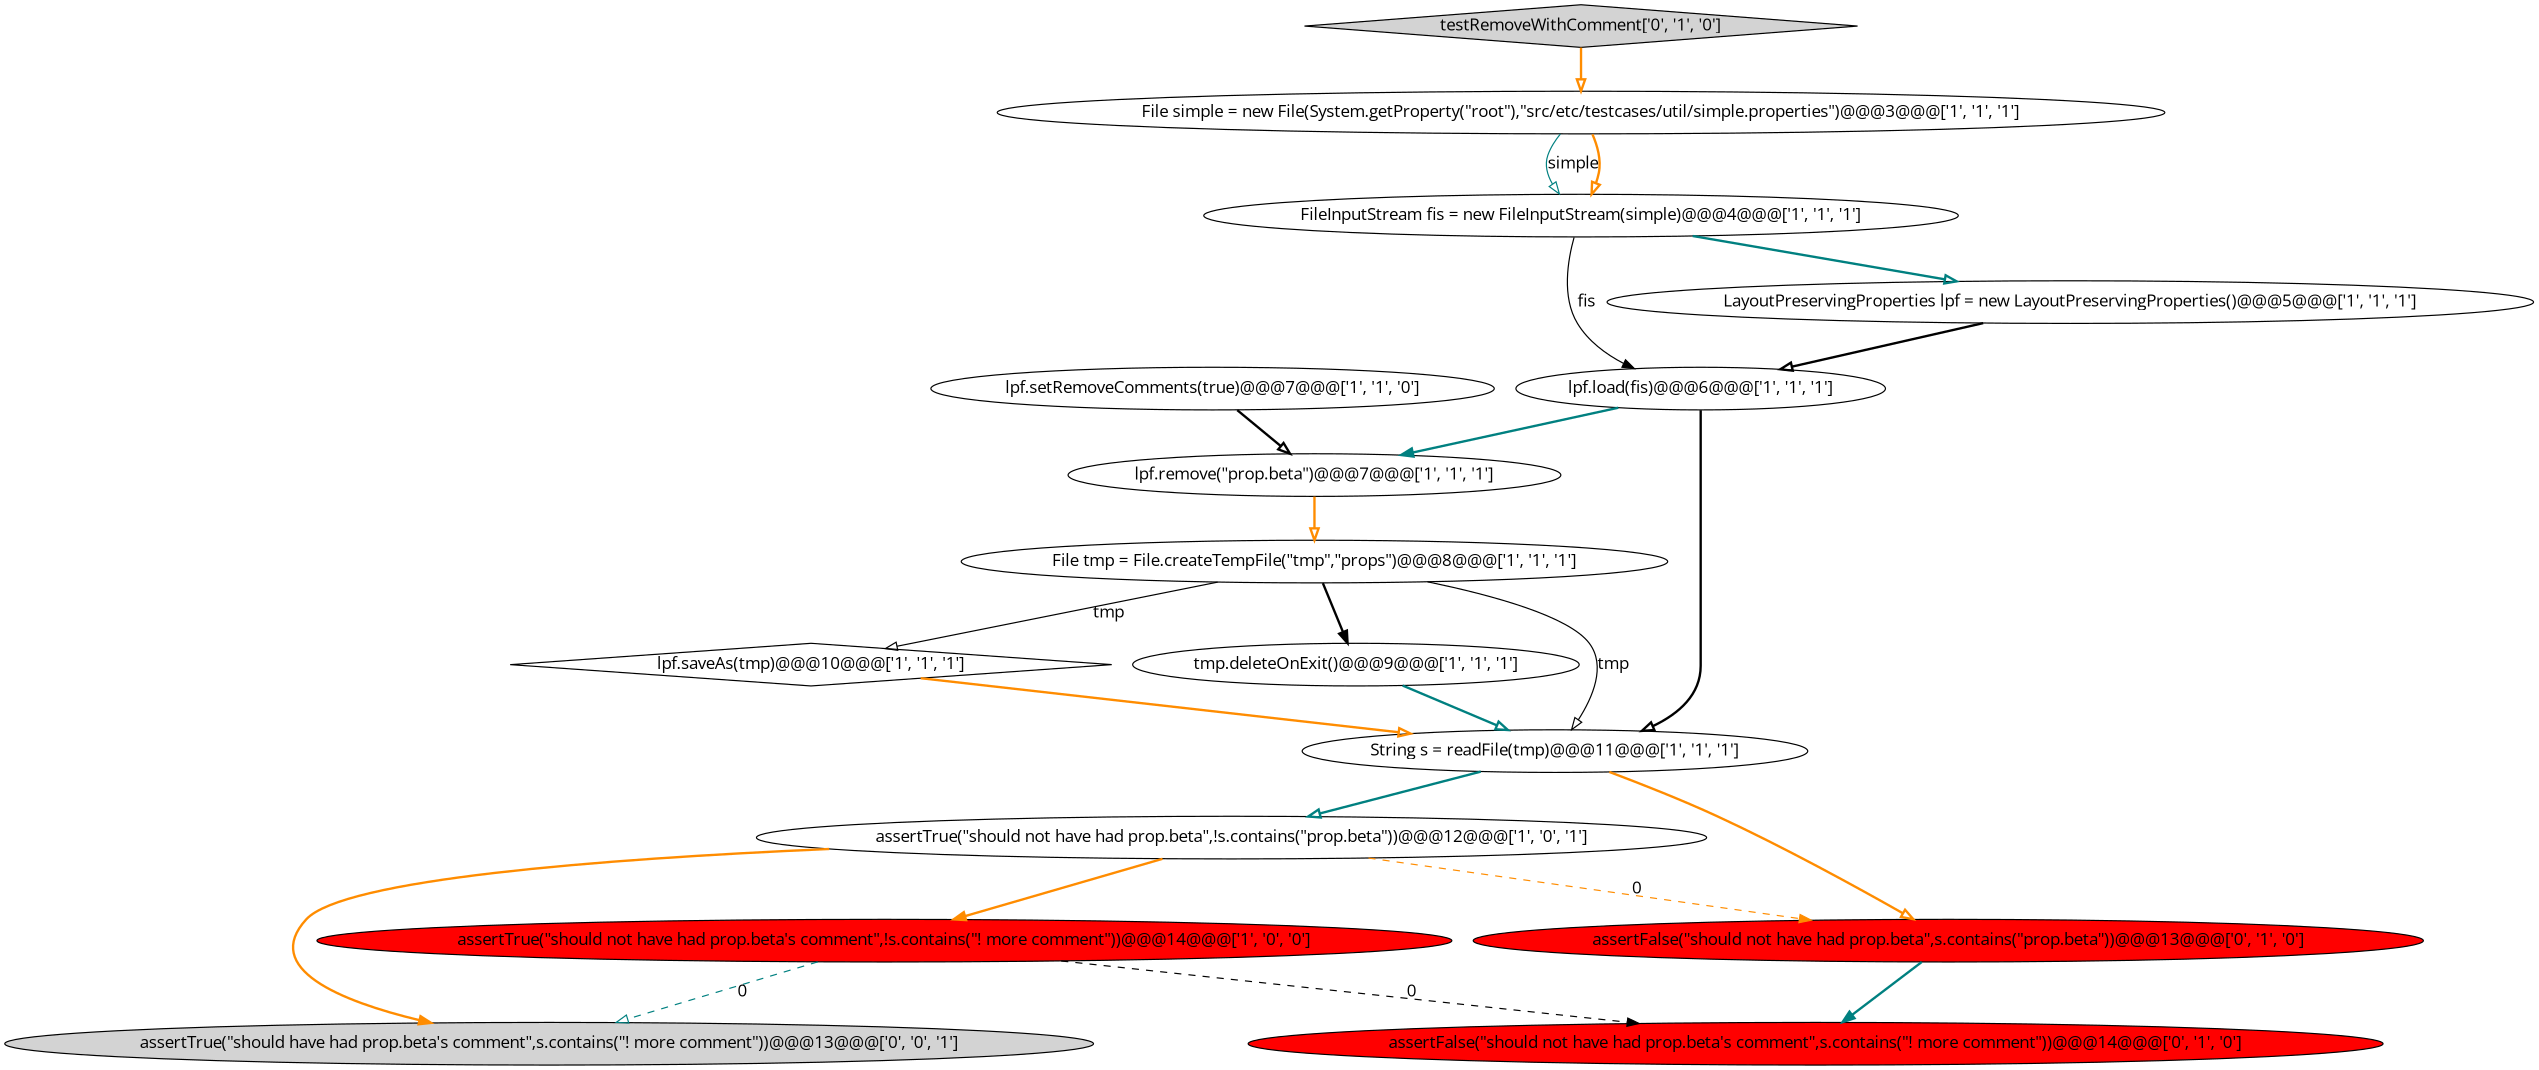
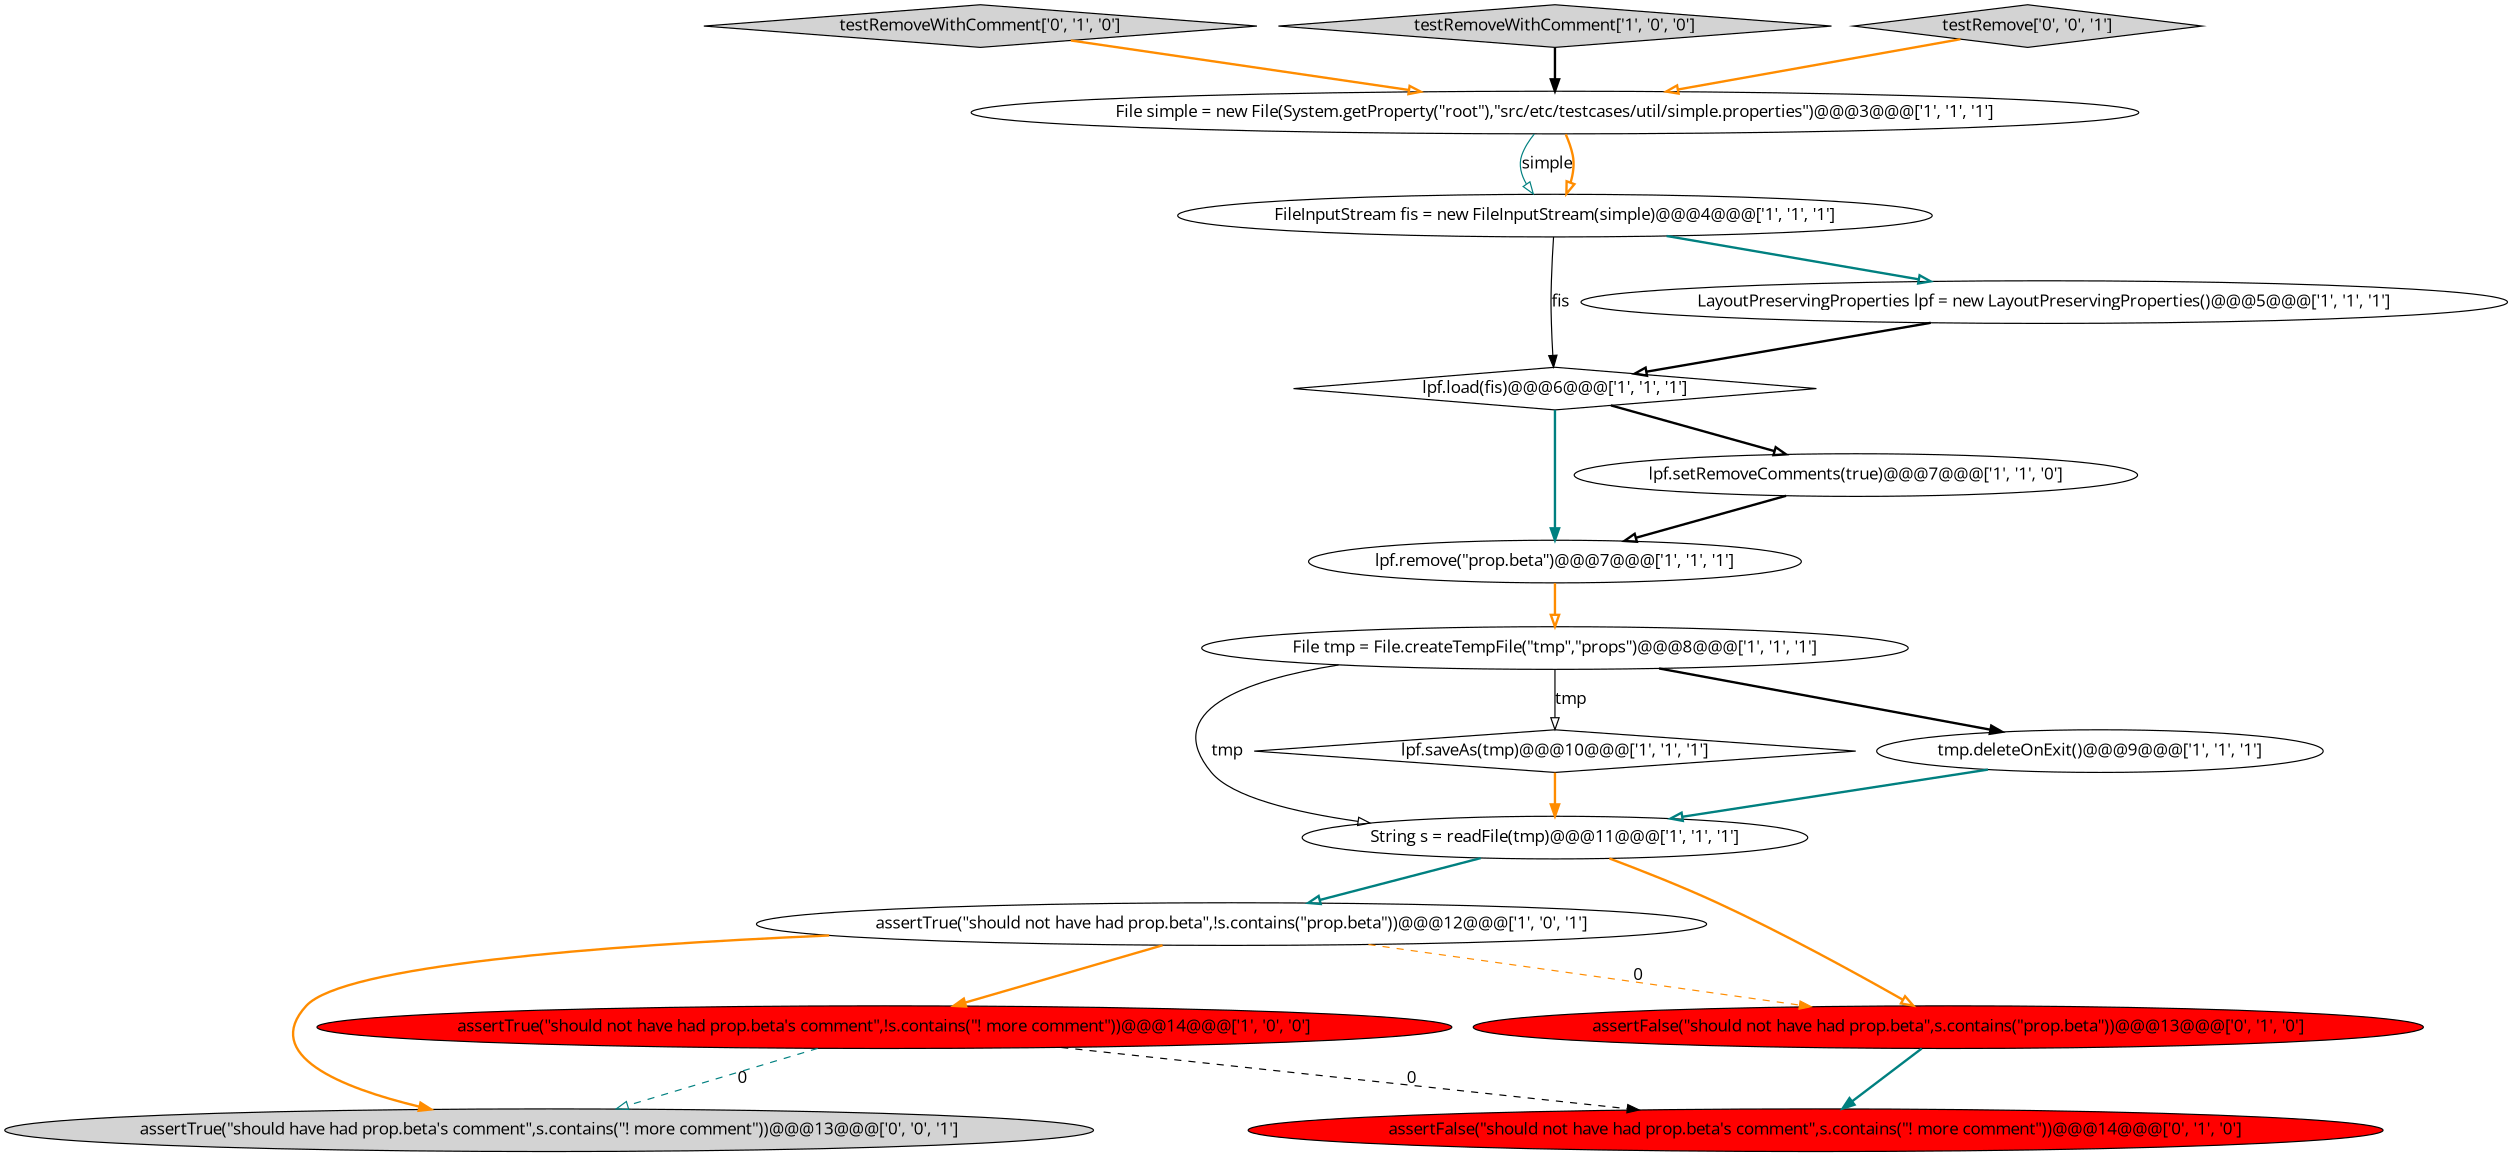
  digraph {
    fontname="Open Sans"
    node [fillcolor=white fontname="Open Sans" shape=ellipse style=filled]
    edge [arrowhead=onormal color=black fontname="Open Sans" style=bold]
    n1 [label="File tmp = File.createTempFile(\"tmp\",\"props\")@@@8@@@['1', '1', '1']"]
    n2 [label="String s = readFile(tmp)@@@11@@@['1', '1', '1']"]
    n3 [label="lpf.saveAs(tmp)@@@10@@@['1', '1', '1']" shape=diamond]
    n4 [label="tmp.deleteOnExit()@@@9@@@['1', '1', '1']"]
    n5 [label="assertTrue(\"should not have had prop.beta\",!s.contains(\"prop.beta\"))@@@12@@@['1', '0', '1']"]
    n6 [fillcolor=red label="assertFalse(\"should not have had prop.beta\",s.contains(\"prop.beta\"))@@@13@@@['0', '1', '0']"]
-   n7 [label="lpf.load(fis)@@@6@@@['1', '1', '1']"]
+   n7 [label="lpf.load(fis)@@@6@@@['1', '1', '1']" shape=diamond]
    n8 [label="lpf.remove(\"prop.beta\")@@@7@@@['1', '1', '1']"]
    n9 [label="lpf.setRemoveComments(true)@@@7@@@['1', '1', '0']"]
    n10 [fillcolor=red label="assertTrue(\"should not have had prop.beta's comment\",!s.contains(\"! more comment\"))@@@14@@@['1', '0', '0']"]
    n11 [fillcolor=lightgray label="assertTrue(\"should have had prop.beta's comment\",s.contains(\"! more comment\"))@@@13@@@['0', '0', '1']"]
    n12 [fillcolor=red label="assertFalse(\"should not have had prop.beta's comment\",s.contains(\"! more comment\"))@@@14@@@['0', '1', '0']"]
    n13 [fillcolor=lightgray label="testRemoveWithComment['0', '1', '0']" shape=diamond]
    n14 [label="File simple = new File(System.getProperty(\"root\"),\"src/etc/testcases/util/simple.properties\")@@@3@@@['1', '1', '1']"]
    n15 [label="FileInputStream fis = new FileInputStream(simple)@@@4@@@['1', '1', '1']"]
    n16 [label="LayoutPreservingProperties lpf = new LayoutPreservingProperties()@@@5@@@['1', '1', '1']"]
+   n17 [fillcolor=lightgray label="testRemoveWithComment['1', '0', '0']" shape=diamond]
+   n18 [fillcolor=lightgray label="testRemove['0', '0', '1']" shape=diamond]
    n1 -> n2 [label=tmp style=solid]
    n1 -> n3 [label=tmp style=solid]
    n1 -> n4 [arrowhead=normal]
    n2 -> n5 [color=teal]
    n2 -> n6 [color=darkorange]
-   n3 -> n2 [color=darkorange]
+   n3 -> n2 [arrowhead=normal color=darkorange]
    n4 -> n2 [color=teal]
    n5 -> n6 [arrowhead=normal color=darkorange label=0 style=dashed]
    n5 -> n10 [arrowhead=normal color=darkorange]
    n5 -> n11 [arrowhead=normal color=darkorange]
    n6 -> n12 [arrowhead=normal color=teal]
    n7 -> n8 [arrowhead=normal color=teal]
-   n7 -> n2
+   n7 -> n9
    n8 -> n1 [color=darkorange]
    n9 -> n8
    n10 -> n11 [color=teal label=0 style=dashed]
    n10 -> n12 [arrowhead=normal label=0 style=dashed]
    n13 -> n14 [color=darkorange]
    n14 -> n15 [color=teal label=simple style=solid]
    n14 -> n15 [color=darkorange]
    n15 -> n7 [arrowhead=normal label=fis style=solid]
    n15 -> n16 [color=teal]
    n16 -> n7
+   n17 -> n14 [arrowhead=normal]
+   n18 -> n14 [color=darkorange]
  }
